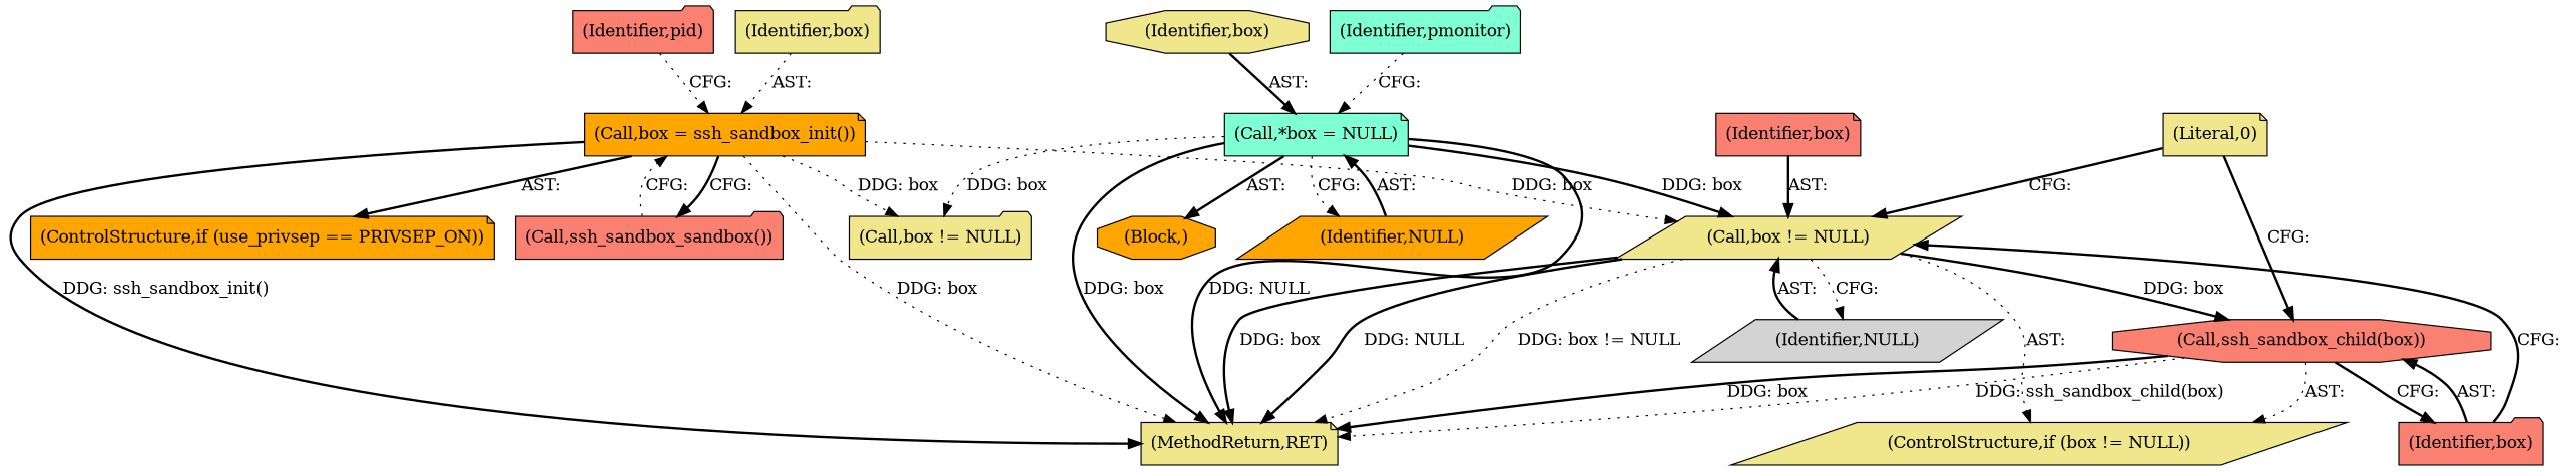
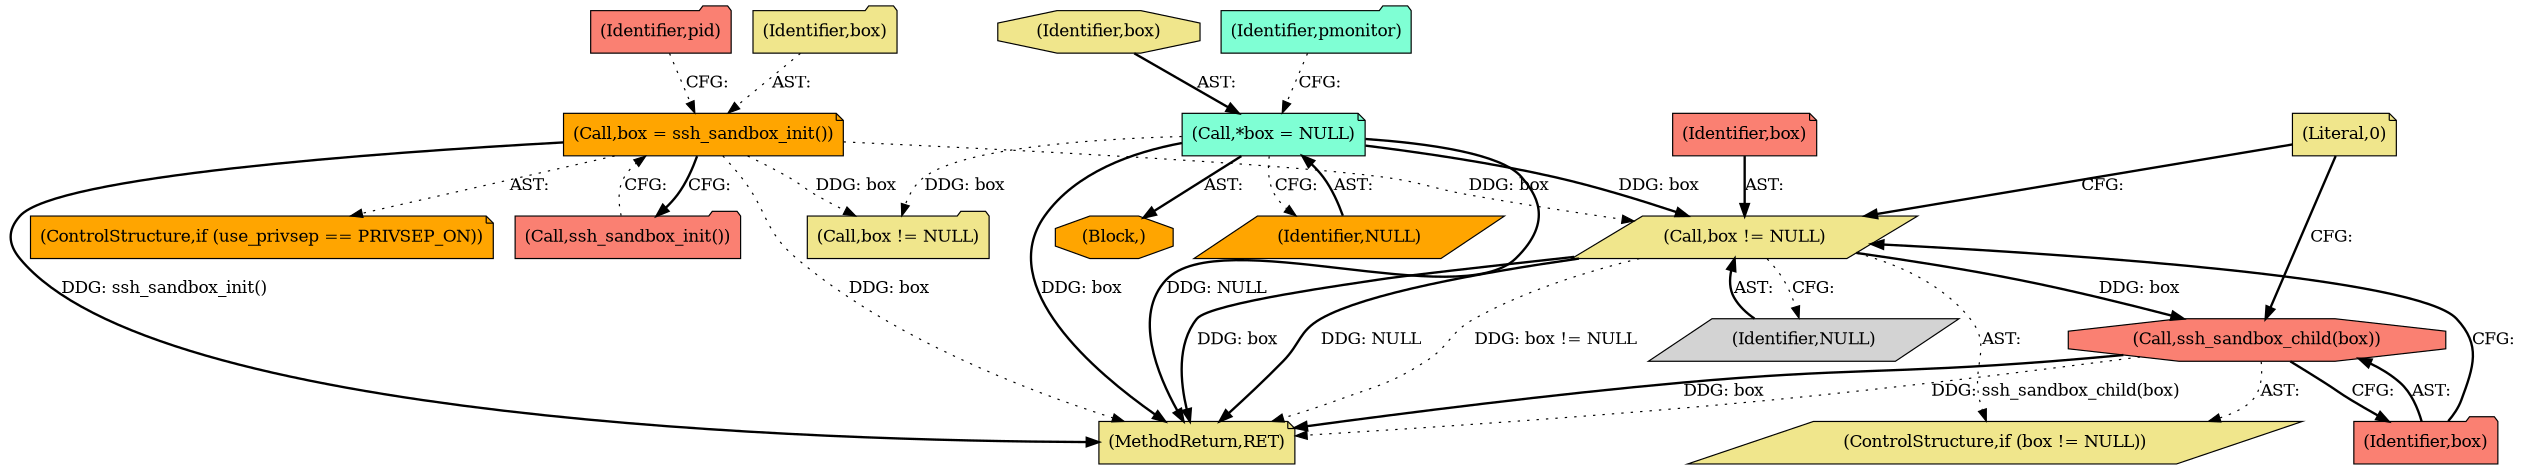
  digraph {
    node [fillcolor=khaki shape=note style=filled]
    edge [style=bold]
    n1 [label="(Call,box != NULL)" shape=parallelogram]
    n2 [fillcolor=salmon label="(Call,ssh_sandbox_child(box))" shape=octagon]
    n3 [label="(ControlStructure,if (box != NULL))" shape=parallelogram]
    n4 [fillcolor=lightgrey label="(Identifier,NULL)" shape=parallelogram]
    n5 [label="(MethodReturn,RET)"]
    n6 [fillcolor=salmon label="(Identifier,box)" shape=folder]
    n7 [fillcolor=aquamarine label="(Call,*box = NULL)"]
    n8 [fillcolor=orange label="(Block,)" shape=octagon]
    n9 [label="(Call,box != NULL)" shape=folder]
    n10 [fillcolor=orange label="(Identifier,NULL)" shape=parallelogram]
    n11 [fillcolor=orange label="(Call,box = ssh_sandbox_init())"]
    n12 [fillcolor=orange label="(ControlStructure,if (use_privsep == PRIVSEP_ON))"]
-   n13 [fillcolor=salmon label="(Call,ssh_sandbox_sandbox())" shape=folder]
+   n13 [fillcolor=salmon label="(Call,ssh_sandbox_init())" shape=folder]
    n14 [fillcolor=salmon label="(Identifier,pid)" shape=folder]
    n15 [label="(Identifier,box)" shape=octagon]
    n16 [fillcolor=salmon label="(Identifier,box)"]
    n17 [fillcolor=aquamarine label="(Identifier,pmonitor)" shape=folder]
    n18 [label="(Literal,0)"]
    n19 [label="(Identifier,box)" shape=folder]
    n1 -> n2 [label="DDG: box"]
    n1 -> n3 [label="AST: " style=dotted]
    n1 -> n4 [label="CFG: " style=dotted]
    n1 -> n5 [label="DDG: box != NULL" style=dotted]
    n1 -> n5 [label="DDG: NULL"]
    n1 -> n5 [label="DDG: box"]
    n2 -> n3 [label="AST: " style=dotted]
    n2 -> n5 [label="DDG: ssh_sandbox_child(box)" style=dotted]
    n2 -> n5 [label="DDG: box"]
    n2 -> n6 [label="CFG: "]
    n4 -> n1 [label="AST: "]
    n6 -> n1 [label="CFG: "]
    n6 -> n2 [label="AST: "]
    n7 -> n1 [label="DDG: box"]
    n7 -> n5 [label="DDG: NULL"]
    n7 -> n5 [label="DDG: box"]
    n7 -> n8 [label="AST: "]
    n7 -> n9 [label="DDG: box" style=dotted]
    n7 -> n10 [label="CFG: " style=dotted]
    n10 -> n7 [label="AST: "]
    n11 -> n1 [label="DDG: box" style=dotted]
    n11 -> n5 [label="DDG: ssh_sandbox_init()"]
    n11 -> n5 [label="DDG: box" style=dotted]
    n11 -> n9 [label="DDG: box" style=dotted]
-   n11 -> n12 [label="AST: "]
+   n11 -> n12 [label="AST: " style=dotted]
    n11 -> n13 [label="CFG: "]
    n13 -> n11 [label="CFG: " style=dotted]
    n14 -> n11 [label="CFG: " style=dotted]
    n15 -> n7 [label="AST: "]
    n16 -> n1 [label="AST: "]
    n17 -> n7 [label="CFG: " style=dotted]
    n18 -> n1 [label="CFG: "]
    n18 -> n2 [label="CFG: "]
    n19 -> n11 [label="AST: " style=dotted]
  }
